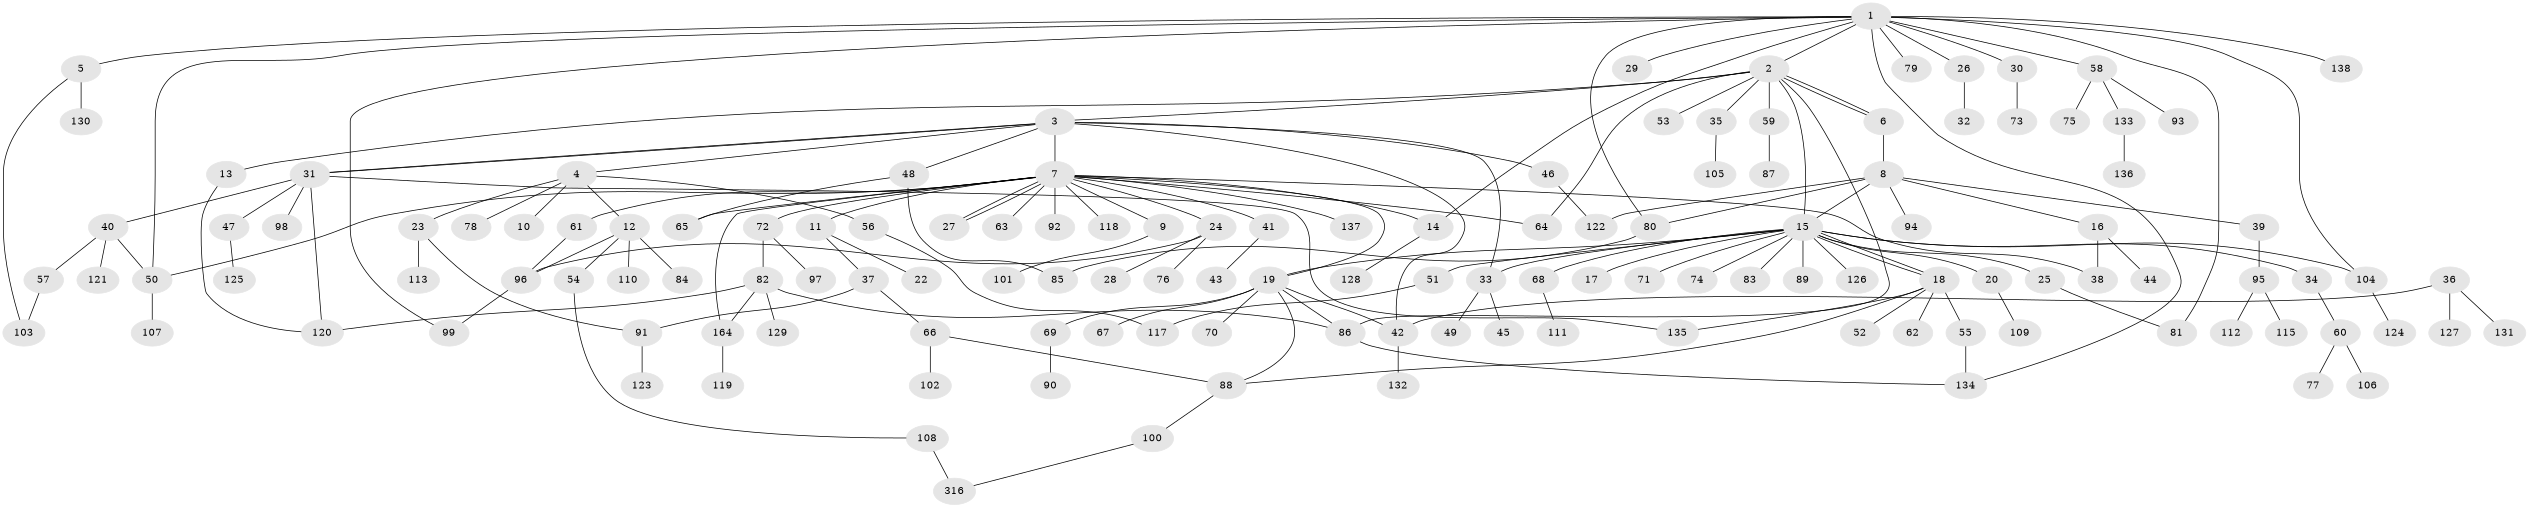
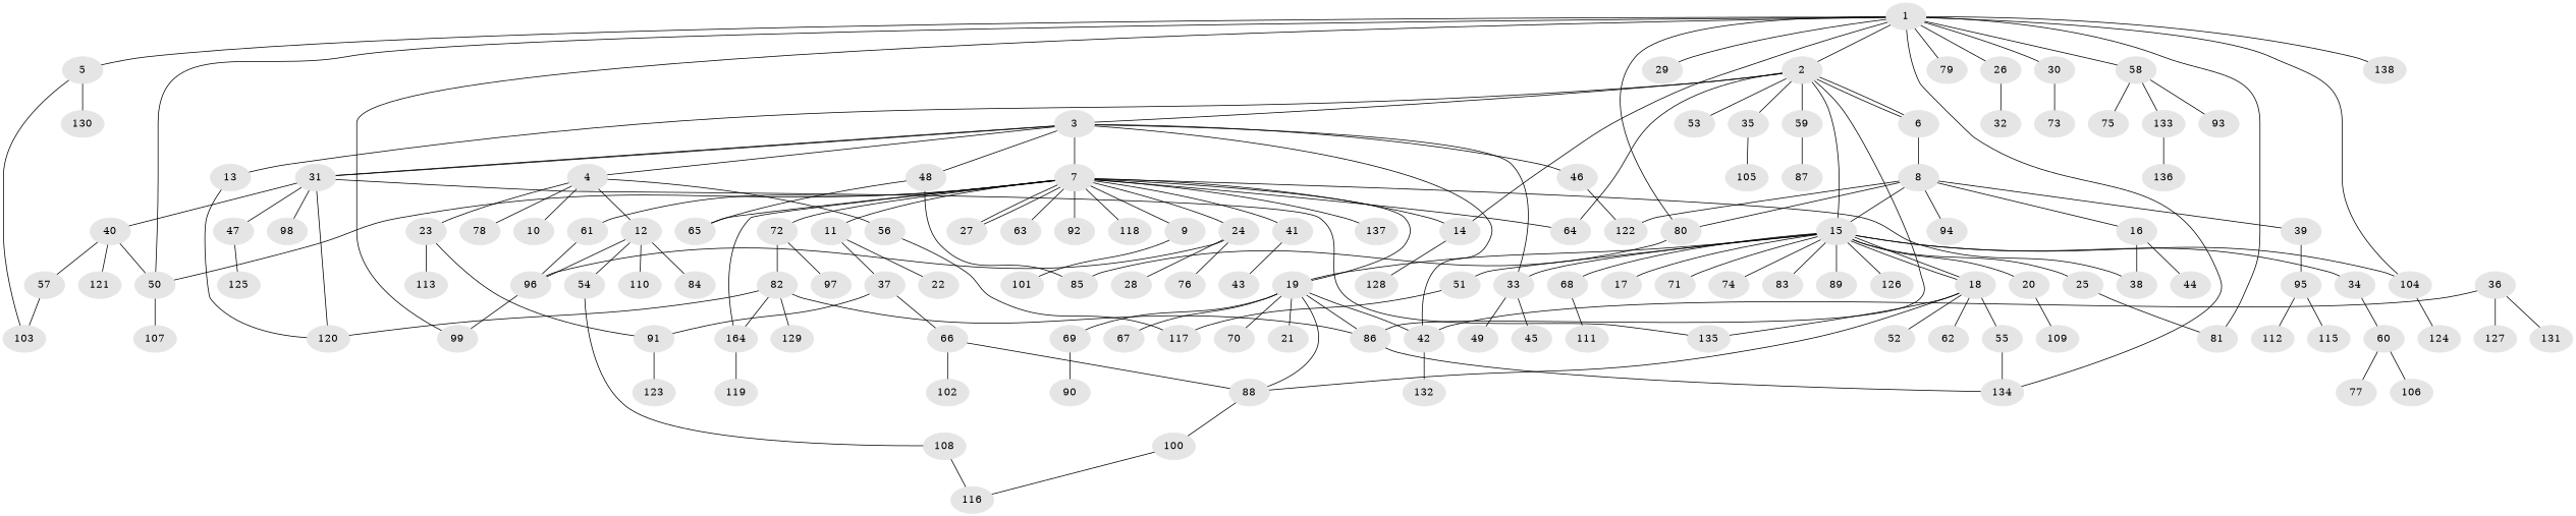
  graph {
    node [color=gray90 style=filled]
    1
    2
    5
    14
    26
    29
    30
    50
    58
    79
    80
    81
    99
    104
    134
    138
    3
    6
    13
    15
    35
    53
    59
    64
    86
    103
    130
    128
    32
    73
    107
    75
    93
    133
    85
    124
    4
    7
    31
    33
    42
    46
    48
    8
    120
    19
    17
    18
    20
    25
    34
    51
    68
    71
    74
    83
    89
    126
    105
    87
    10
    12
    23
    56
    78
    9
    11
    24
    27
    38
    41
    61
    63
    65
    72
    92
    n77 [label=164]
    118
    137
    135
    40
    47
    98
    45
    49
    132
    122
    54
    84
    96
    110
    91
    113
    117
    16
    39
    94
    101
    22
    37
    88
+   21
    67
    69
    70
    28
    76
    36
    127
    131
    43
    82
    97
    119
    44
    95
    66
    108
    52
    55
    62
    109
    60
    111
    100
    90
    123
    57
    121
    125
    77
    106
    102
    112
    115
-   116 [label=316]
+   116
    136
    129
    1 -- 2
    1 -- 5
    1 -- 14
    1 -- 26
    1 -- 29
    1 -- 30
    1 -- 50
    1 -- 58
    1 -- 79
    1 -- 80
    1 -- 81
    1 -- 99
    1 -- 104
    1 -- 134
    1 -- 138
    2 -- 3
    2 -- 6
    2 -- 6
    2 -- 13
    2 -- 15
    2 -- 35
    2 -- 53
    2 -- 59
    2 -- 64
    2 -- 86
    5 -- 103
    5 -- 130
    14 -- 128
    26 -- 32
    30 -- 73
    50 -- 107
    58 -- 75
    58 -- 93
    58 -- 133
    80 -- 85
    104 -- 124
    3 -- 4
    3 -- 7
    3 -- 31
    3 -- 31
    3 -- 33
    3 -- 42
    3 -- 46
    3 -- 48
    6 -- 8
    13 -- 120
    15 -- 104
    15 -- 33
    15 -- 19
    15 -- 17
    15 -- 18
    15 -- 18
    15 -- 20
    15 -- 25
    15 -- 34
    15 -- 51
    15 -- 68
    15 -- 71
    15 -- 74
    15 -- 83
    15 -- 89
    15 -- 126
    35 -- 105
    59 -- 87
    86 -- 134
    133 -- 136
    4 -- 10
    4 -- 12
    4 -- 23
    4 -- 56
    4 -- 78
    7 -- 14
    7 -- 50
    7 -- 64
    7 -- 19
    7 -- 9
    7 -- 11
    7 -- 24
    7 -- 27
    7 -- 27
    7 -- 38
    7 -- 41
    7 -- 61
    7 -- 63
    7 -- 65
    7 -- 72
    7 -- 92
    7 -- n77
    7 -- 118
    7 -- 137
    31 -- 120
    31 -- 135
    31 -- 40
    31 -- 47
    31 -- 98
    33 -- 45
    33 -- 49
    42 -- 132
    46 -- 122
    48 -- 85
    48 -- 65
    8 -- 80
    8 -- 15
    8 -- 122
    8 -- 16
    8 -- 39
    8 -- 94
    19 -- 86
    19 -- 42
    19 -- 88
+   19 -- 21
    19 -- 67
    19 -- 69
    19 -- 70
    18 -- 135
    18 -- 88
    18 -- 52
    18 -- 55
    18 -- 62
    20 -- 109
    25 -- 81
    34 -- 60
    51 -- 117
    68 -- 111
    12 -- 54
    12 -- 84
    12 -- 96
    12 -- 110
    23 -- 91
    23 -- 113
    56 -- 117
    9 -- 101
    11 -- 22
    11 -- 37
    24 -- 96
    24 -- 28
    24 -- 76
    41 -- 43
    61 -- 96
    72 -- 82
    72 -- 97
    n77 -- 119
    40 -- 50
    40 -- 57
    40 -- 121
    47 -- 125
    54 -- 108
    96 -- 99
    91 -- 123
    16 -- 38
    16 -- 44
    39 -- 95
    37 -- 91
    37 -- 66
    88 -- 100
    69 -- 90
    36 -- 42
    36 -- 127
    36 -- 131
    82 -- 86
    82 -- 120
    82 -- n77
    82 -- 129
    95 -- 112
    95 -- 115
    66 -- 88
    66 -- 102
    108 -- 116
    55 -- 134
    60 -- 77
    60 -- 106
    100 -- 116
    57 -- 103
  }
